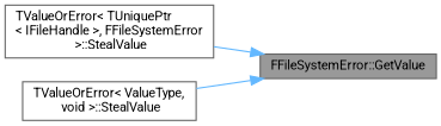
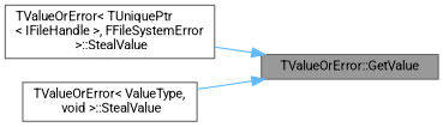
  digraph {
    rankdir=RL
    fontname=Roboto
    node [color=grey40 fillcolor=white fontname=Roboto fontsize=10 shape=box style=filled]
    edge [color=steelblue1 dir=back fontname=Roboto fontsize=10 labelfontname=Helvetica labelfontsize=10 style=solid]
-   n1 [color=gray40 fillcolor=grey60 fontcolor=black height=0.2 label="FFileSystemError::GetValue" width=0.4]
+   n1 [color=gray40 fillcolor=grey60 fontcolor=black height=0.2 label="TValueOrError::GetValue" width=0.4]
    n2 [height=0.2 label="TValueOrError\< TUniquePtr\l\< IFileHandle \>, FFileSystemError\l \>::StealValue" width=0.4]
    n3 [height=0.2 label="TValueOrError\< ValueType,\l void \>::StealValue" width=0.4]
    n1 -> n2
    n1 -> n3
  }
